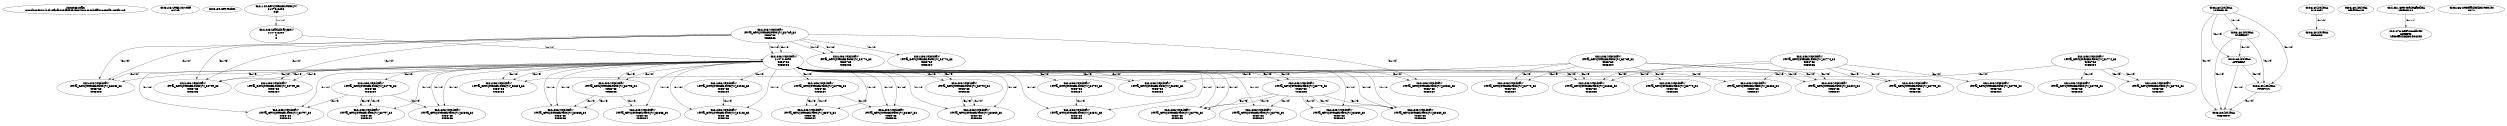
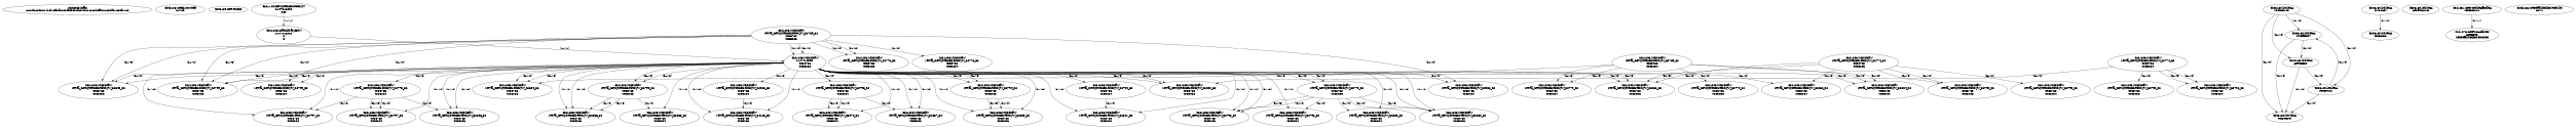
  digraph {
    n1 [label="4208088.main\n30c2f230e5401b4b1ea8fb425dadf4e453575884303b9fa2066e6a91859f016e"]
    n2 [label="4208123.SetErrorMode\n32769"]
    n3 [label="4208129.GetVersion\n"]
    n4 [label="4221144.GetSystemDirectoryW\n2147416292\n260"]
    n5 [label="4221223.LoadLibraryExW\n2147416292\n0\n8"]
    n6 [label="4221203.wsprintfW\n2147416292\n4236768\n4235286"]
    n7 [label="4221203.wsprintfW\nretval_GetSystemDirectoryW_32932_32\n4236768\n4235284"]
    n8 [label="4221203.wsprintfW\nretval_GetSystemDirectoryW_32843_32\n4236768\n4235286"]
    n9 [label="4221203.wsprintfW\nretval_GetSystemDirectoryW_32799_32\n4236768\n4235286"]
    n10 [label="4221203.wsprintfW\nretval_GetSystemDirectoryW_32799_32\n4236768\n4235284"]
    n11 [label="4221203.wsprintfW\nretval_GetSystemDirectoryW_32928_32\n4236768\n4235284"]
    n12 [label="4221203.wsprintfW\nretval_GetSystemDirectoryW_34128_32\n4236768\n4235286"]
    n13 [label="4221203.wsprintfW\nretval_GetSystemDirectoryW_32793_32\n4236768\n4235284"]
    n14 [label="4221203.wsprintfW\nretval_GetSystemDirectoryW_33072_32\n4236768\n4235284"]
    n15 [label="4221203.wsprintfW\nretval_GetSystemDirectoryW_32775_32\n4236768\n4235286"]
    n16 [label="4221203.wsprintfW\nretval_GetSystemDirectoryW_32792_32\n4236768\n4235286"]
    n17 [label="4221203.wsprintfW\nretval_GetSystemDirectoryW_32775_32\n4236768\n4235284"]
    n18 [label="4221203.wsprintfW\nretval_GetSystemDirectoryW_32797_32\n4236768\n4235286"]
    n19 [label="4221203.wsprintfW\nretval_GetSystemDirectoryW_32792_32\n4236768\n4235284"]
    n20 [label="4221203.wsprintfW\nretval_GetSystemDirectoryW_32797_32\n4236768\n4235284"]
    n21 [label="4221203.wsprintfW\nretval_GetSystemDirectoryW_32804_32\n4236768\n4235286"]
    n22 [label="4221203.wsprintfW\nretval_GetSystemDirectoryW_32804_32\n4236768\n4235284"]
    n23 [label="4221203.wsprintfW\nretval_GetSystemDirectoryW_32830_32\n4236768\n4235286"]
    n24 [label="4221203.wsprintfW\nretval_GetSystemDirectoryW_32793_32\n4236768\n4235286"]
    n25 [label="4221203.wsprintfW\nretval_GetSystemDirectoryW_32833_32\n4236768\n4235286"]
    n26 [label="4221203.wsprintfW\nretval_GetSystemDirectoryW_32832_32\n4236768\n4235286"]
    n27 [label="4221203.wsprintfW\nretval_GetSystemDirectoryW_32830_32\n4236768\n4235284"]
    n28 [label="4221203.wsprintfW\nretval_GetSystemDirectoryW_32794_32\n4236768\n4235286"]
    n29 [label="4221203.wsprintfW\nretval_GetSystemDirectoryW_32839_32\n4236768\n4235286"]
    n30 [label="4221203.wsprintfW\nretval_GetSystemDirectoryW_32832_32\n4236768\n4235284"]
    n31 [label="4221203.wsprintfW\nretval_GetSystemDirectoryW_32837_32\n4236768\n4235286"]
    n32 [label="4221203.wsprintfW\nretval_GetSystemDirectoryW_32833_32\n4236768\n4235284"]
    n33 [label="4221203.wsprintfW\nretval_GetSystemDirectoryW_32794_32\n4236768\n4235284"]
    n34 [label="4221203.wsprintfW\nretval_GetSystemDirectoryW_32841_32\n4236768\n4235286"]
    n35 [label="4221203.wsprintfW\nretval_GetSystemDirectoryW_32850_32\n4236768\n4235286"]
    n36 [label="4221203.wsprintfW\nretval_GetSystemDirectoryW_32846_32\n4236768\n4235286"]
    n37 [label="4221203.wsprintfW\nretval_GetSystemDirectoryW_32769_32\n4236768\n4235286"]
    n38 [label="4221203.wsprintfW\nretval_GetSystemDirectoryW_32776_32\n4236768\n4235286"]
    n39 [label="4221203.wsprintfW\nretval_GetSystemDirectoryW_32776_32\n4236768\n4235284"]
    n40 [label="4208180.lstrlenA\nUXTHEME"]
    n41 [label="4208182.lstrlenA\nUSERENV"]
    n42 [label="4208180.lstrlenA\nAPPHELP"]
    n43 [label="4208180.lstrlenA\nPROPSYS"]
    n44 [label="4208180.lstrlenA\nCLBCATQ"]
    n45 [label="4208180.lstrlenA\nDWMAPI"]
    n46 [label="4208180.lstrlenA\nOLEACC"]
    n47 [label="4308180.lstrlenA\nCRYPTBASE"]
    n48 [label="4221251.GetModuleHandleA\nKERNEL32"]
    n49 [label="4221278.GetProcAddress\n6295592\nSetDefaultDllDirectories"]
    n50 [label="4208166.SetDefaultDllDirectories\n3072"]
    n51 [label="4221203.wsprintfW\nretval_GetSystemDirectoryW_32769_32\n4236768\n4235284"]
    n52 [label="4221203.wsprintfW\nretval_GetSystemDirectoryW_32779_32\n4236768\n4235284"]
    n53 [label="4221203.wsprintfW\nretval_GetSystemDirectoryW_32779_32\n4236768\n4235286"]
    n54 [label="4221203.wsprintfW\nretval_GetSystemDirectoryW_32774_32\n4236768\n4235286"]
    n55 [label="4221203.wsprintfW\nretval_GetSystemDirectoryW_32790_32\n4236768\n4235286"]
    n56 [label="4221203.wsprintfW\nretval_GetSystemDirectoryW_32790_32\n4236768\n4235284"]
    n57 [label="4221203.wsprintfW\nretval_GetSystemDirectoryW_32774_32\n4236768\n4235284"]
    n58 [label="4221203.wsprintfW\nretval_GetSystemDirectoryW_32796_32\n4236768\n4235286"]
    n59 [label="4221203.wsprintfW\nretval_GetSystemDirectoryW_32796_32\n4236768\n4235284"]
    n4 -> n5 [label="(1-->1)"]
    n5 -> n6 [label="(1-->1)"]
    n6 -> n7 [label="(2-->2)"]
    n6 -> n8 [label="(2-->2)"]
    n6 -> n8 [label="(3-->3)"]
    n6 -> n9 [label="(2-->2)"]
    n6 -> n9 [label="(3-->3)"]
    n6 -> n10 [label="(2-->2)"]
    n6 -> n11 [label="(2-->2)"]
    n6 -> n12 [label="(2-->2)"]
    n6 -> n12 [label="(3-->3)"]
    n6 -> n13 [label="(2-->2)"]
    n6 -> n14 [label="(2-->2)"]
    n6 -> n15 [label="(2-->2)"]
    n6 -> n15 [label="(3-->3)"]
    n6 -> n16 [label="(2-->2)"]
    n6 -> n16 [label="(3-->3)"]
    n6 -> n17 [label="(2-->2)"]
    n6 -> n18 [label="(2-->2)"]
    n6 -> n18 [label="(3-->3)"]
    n6 -> n19 [label="(2-->2)"]
    n6 -> n20 [label="(2-->2)"]
    n6 -> n21 [label="(2-->2)"]
    n6 -> n21 [label="(3-->3)"]
    n6 -> n22 [label="(2-->2)"]
    n6 -> n23 [label="(2-->2)"]
    n6 -> n23 [label="(3-->3)"]
    n6 -> n24 [label="(2-->2)"]
    n6 -> n24 [label="(3-->3)"]
    n6 -> n25 [label="(2-->2)"]
    n6 -> n25 [label="(3-->3)"]
    n6 -> n26 [label="(2-->2)"]
    n6 -> n26 [label="(3-->3)"]
    n6 -> n27 [label="(2-->2)"]
    n6 -> n28 [label="(2-->2)"]
    n6 -> n28 [label="(3-->3)"]
    n6 -> n29 [label="(2-->2)"]
    n6 -> n29 [label="(3-->3)"]
    n6 -> n30 [label="(2-->2)"]
    n6 -> n31 [label="(2-->2)"]
    n6 -> n31 [label="(3-->3)"]
    n6 -> n32 [label="(2-->2)"]
    n6 -> n33 [label="(2-->2)"]
    n6 -> n34 [label="(2-->2)"]
    n6 -> n34 [label="(3-->3)"]
    n6 -> n35 [label="(2-->2)"]
    n6 -> n35 [label="(3-->3)"]
    n6 -> n36 [label="(2-->2)"]
    n6 -> n36 [label="(3-->3)"]
    n11 -> n12 [label="(2-->2)"]
    n13 -> n14 [label="(2-->2)"]
    n13 -> n14 [label="(3-->3)"]
    n13 -> n31 [label="(2-->2)"]
    n15 -> n16 [label="(2-->2)"]
    n15 -> n16 [label="(3-->3)"]
    n15 -> n19 [label="(2-->2)"]
    n15 -> n23 [label="(2-->2)"]
    n15 -> n23 [label="(3-->3)"]
    n15 -> n27 [label="(2-->2)"]
    n17 -> n18 [label="(2-->2)"]
    n17 -> n20 [label="(2-->2)"]
    n17 -> n20 [label="(3-->3)"]
    n17 -> n36 [label="(2-->2)"]
    n24 -> n25 [label="(2-->2)"]
    n24 -> n25 [label="(3-->3)"]
    n24 -> n32 [label="(2-->2)"]
    n28 -> n29 [label="(2-->2)"]
    n28 -> n29 [label="(3-->3)"]
    n33 -> n34 [label="(2-->2)"]
    n37 -> n6 [label="(2-->2)"]
    n37 -> n6 [label="(3-->3)"]
    n37 -> n7 [label="(2-->2)"]
    n37 -> n8 [label="(2-->2)"]
    n37 -> n8 [label="(3-->3)"]
    n37 -> n9 [label="(2-->2)"]
    n37 -> n9 [label="(3-->3)"]
    n37 -> n10 [label="(2-->2)"]
    n37 -> n38 [label="(2-->2)"]
    n37 -> n38 [label="(3-->3)"]
    n37 -> n39 [label="(2-->2)"]
    n40 -> n41 [label="(0-->0)"]
    n40 -> n42 [label="(0-->0)"]
    n40 -> n43 [label="(0-->0)"]
    n40 -> n44 [label="(0-->0)"]
    n41 -> n42 [label="(0-->0)"]
-   n41 -> n43 [label="(0-->0)"]
+   n43 -> n41 [label="(0-->0)"]
    n41 -> n44 [label="(0-->0)"]
    n42 -> n43 [label="(0-->0)"]
    n42 -> n44 [label="(0-->0)"]
    n43 -> n44 [label="(0-->0)"]
    n45 -> n46 [label="(0-->0)"]
    n48 -> n49 [label="(0-->1)"]
    n51 -> n21 [label="(2-->2)"]
    n51 -> n22 [label="(2-->2)"]
    n51 -> n22 [label="(3-->3)"]
    n51 -> n52 [label="(2-->2)"]
    n51 -> n52 [label="(3-->3)"]
    n51 -> n53 [label="(2-->2)"]
    n54 -> n26 [label="(2-->2)"]
    n54 -> n26 [label="(3-->3)"]
    n54 -> n30 [label="(2-->2)"]
    n54 -> n55 [label="(2-->2)"]
    n54 -> n55 [label="(3-->3)"]
    n54 -> n56 [label="(2-->2)"]
    n57 -> n35 [label="(2-->2)"]
    n57 -> n58 [label="(2-->2)"]
    n57 -> n59 [label="(2-->2)"]
    n57 -> n59 [label="(3-->3)"]
  }
